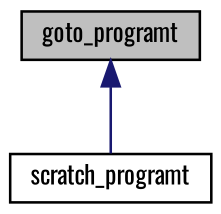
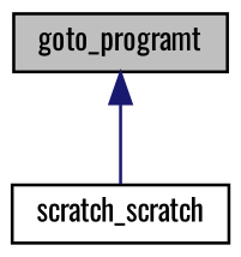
  digraph {
    fontname=Oswald
    node [color=black fontname=Oswald fontsize=10 shape=record]
    n1 [fillcolor=grey75 fontcolor=black height=0.2 label=goto_programt style=filled width=0.4]
-   n2 [height=0.2 label=scratch_programt width=0.4]
+   n2 [height=0.2 label=scratch_scratch width=0.4]
    n1 -> n2 [color=midnightblue dir=back fontname=Oswald fontsize=10 labelfontname=Helvetica labelfontsize=10 style=solid]
  }
